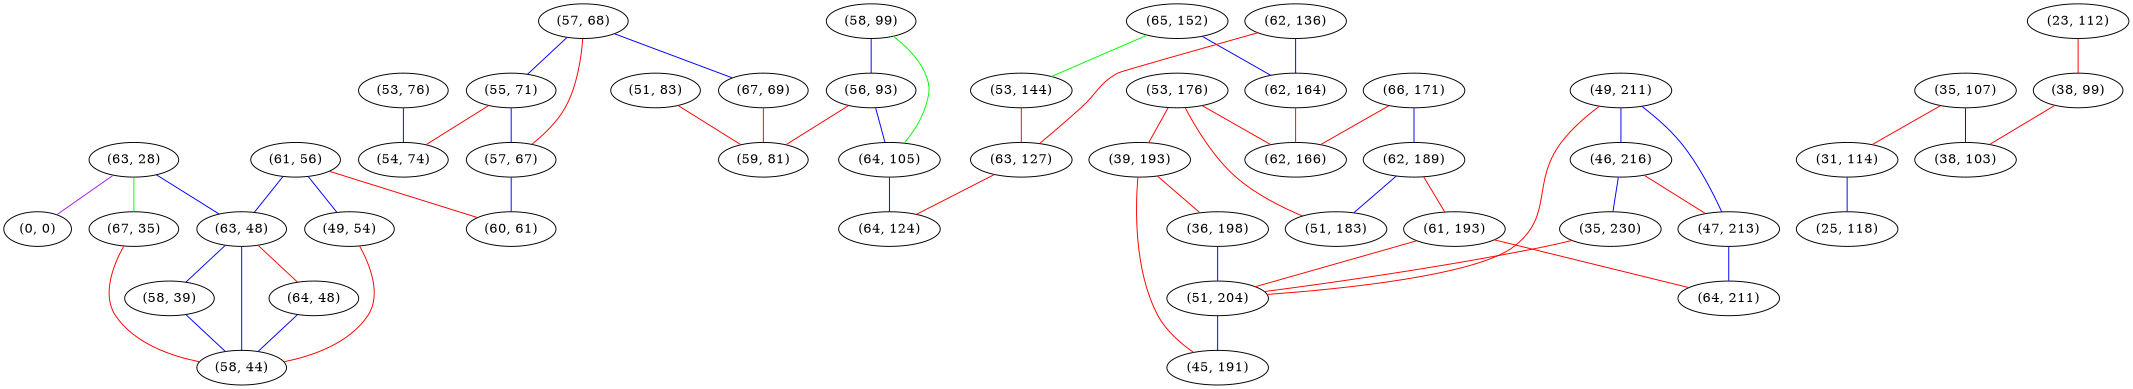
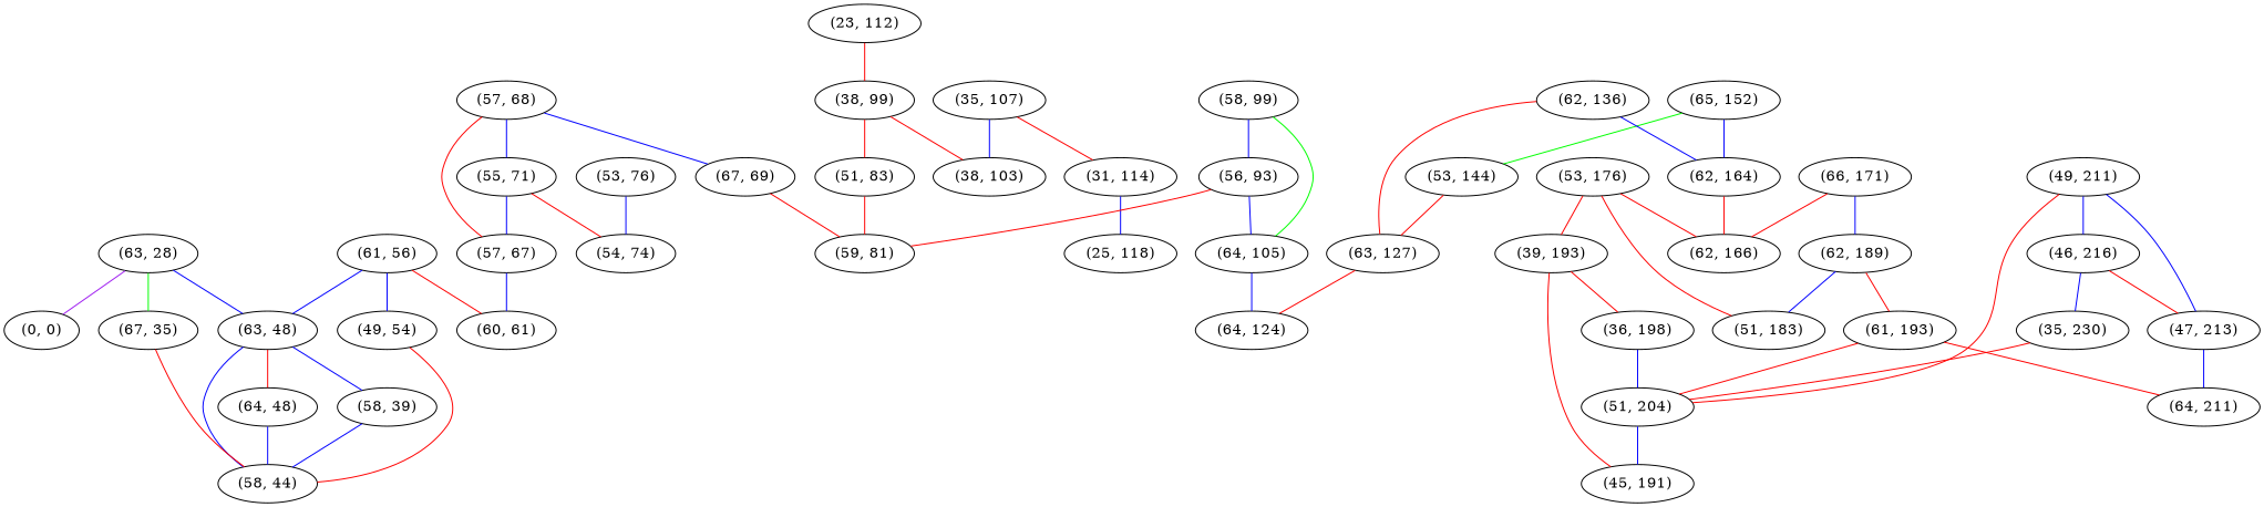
  graph {
    edge [color=red weight=1]
    "(63, 28)"
    "(63, 48)"
    "(67, 35)"
    "(0, 0)"
    "(64, 48)"
    "(58, 39)"
    "(58, 44)"
    "(65, 152)"
    "(53, 144)"
    "(62, 164)"
    "(63, 127)"
    "(62, 166)"
    "(61, 56)"
    "(49, 54)"
    "(60, 61)"
    "(57, 68)"
    "(55, 71)"
    "(57, 67)"
    "(67, 69)"
    "(54, 74)"
    "(59, 81)"
    "(66, 171)"
    "(62, 189)"
    "(61, 193)"
    "(51, 183)"
    "(35, 107)"
    "(31, 114)"
    "(38, 103)"
    "(25, 118)"
    "(51, 204)"
    "(64, 211)"
    "(62, 136)"
    "(64, 124)"
    "(53, 176)"
    "(39, 193)"
    "(36, 198)"
    "(45, 191)"
    "(53, 76)"
    "(49, 211)"
    "(46, 216)"
    "(47, 213)"
    "(35, 230)"
    "(23, 112)"
    "(38, 99)"
    "(51, 83)"
    "(58, 99)"
    "(56, 93)"
    "(64, 105)"
    "(63, 28)" -- "(63, 48)" [color=blue weight=3]
    "(63, 28)" -- "(67, 35)" [color=green weight=2]
    "(63, 28)" -- "(0, 0)" [color=purple weight=4]
    "(63, 48)" -- "(64, 48)"
    "(63, 48)" -- "(58, 39)" [color=blue weight=3]
    "(63, 48)" -- "(58, 44)" [color=blue weight=3]
    "(67, 35)" -- "(58, 44)"
    "(64, 48)" -- "(58, 44)" [color=blue weight=3]
    "(58, 39)" -- "(58, 44)" [color=blue]
    "(65, 152)" -- "(53, 144)" [color=green weight=2]
    "(65, 152)" -- "(62, 164)" [color=blue weight=3]
    "(53, 144)" -- "(63, 127)"
    "(62, 164)" -- "(62, 166)"
    "(63, 127)" -- "(64, 124)"
    "(61, 56)" -- "(63, 48)" [color=blue weight=3]
    "(61, 56)" -- "(49, 54)" [color=blue weight=3]
    "(61, 56)" -- "(60, 61)"
    "(49, 54)" -- "(58, 44)"
    "(57, 68)" -- "(55, 71)" [color=blue weight=3]
    "(57, 68)" -- "(57, 67)"
    "(57, 68)" -- "(67, 69)" [color=blue weight=3]
    "(55, 71)" -- "(57, 67)" [color=blue weight=3]
    "(55, 71)" -- "(54, 74)"
    "(57, 67)" -- "(60, 61)" [color=blue weight=3]
    "(67, 69)" -- "(59, 81)"
    "(66, 171)" -- "(62, 166)"
    "(66, 171)" -- "(62, 189)" [color=blue weight=3]
    "(62, 189)" -- "(61, 193)"
    "(62, 189)" -- "(51, 183)" [color=blue weight=3]
    "(61, 193)" -- "(51, 204)"
    "(61, 193)" -- "(64, 211)"
    "(35, 107)" -- "(31, 114)"
    "(35, 107)" -- "(38, 103)" [color=blue weight=3]
    "(31, 114)" -- "(25, 118)" [color=blue weight=3]
    "(51, 204)" -- "(45, 191)" [color=blue weight=3]
    "(62, 136)" -- "(62, 164)" [color=blue weight=3]
    "(62, 136)" -- "(63, 127)"
    "(53, 176)" -- "(62, 166)"
    "(53, 176)" -- "(51, 183)"
    "(53, 176)" -- "(39, 193)"
    "(39, 193)" -- "(36, 198)"
    "(39, 193)" -- "(45, 191)"
    "(36, 198)" -- "(51, 204)" [color=blue weight=3]
    "(53, 76)" -- "(54, 74)" [color=blue weight=3]
    "(49, 211)" -- "(51, 204)"
    "(49, 211)" -- "(46, 216)" [color=blue weight=3]
    "(49, 211)" -- "(47, 213)" [color=blue weight=3]
    "(46, 216)" -- "(47, 213)"
    "(46, 216)" -- "(35, 230)" [color=blue weight=3]
    "(47, 213)" -- "(64, 211)" [color=blue weight=3]
    "(35, 230)" -- "(51, 204)"
    "(23, 112)" -- "(38, 99)"
    "(38, 99)" -- "(38, 103)"
+   "(38, 99)" -- "(51, 83)"
    "(51, 83)" -- "(59, 81)"
    "(58, 99)" -- "(56, 93)" [color=blue weight=3]
    "(58, 99)" -- "(64, 105)" [color=green weight=2]
    "(56, 93)" -- "(59, 81)"
    "(56, 93)" -- "(64, 105)" [color=blue weight=3]
    "(64, 105)" -- "(64, 124)" [color=blue weight=3]
  }
